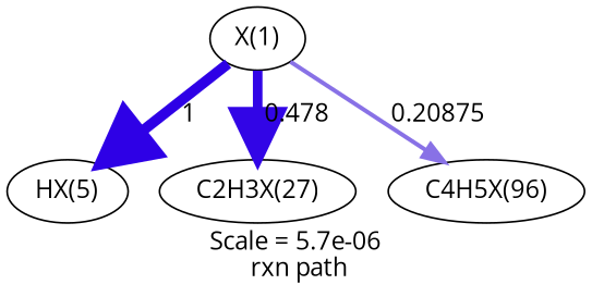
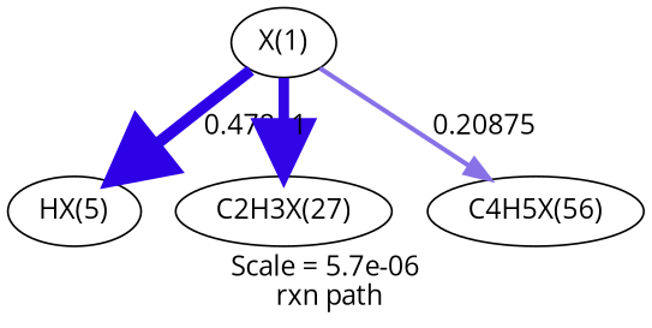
  digraph {
    fontname="Open Sans"
    label="Scale = 5.7e-06\l rxn path"
    node [fontname="Open Sans"]
    edge [fontname="Open Sans"]
    n1 [label="X(1)"]
    n2 [label="HX(5)"]
    n3 [label="C2H3X(27)"]
-   n4 [label="C4H5X(96)"]
-   n1 -> n2 [arrowsize=3 color="0.7, 1.5, 0.9" label=" 1" style="setlinewidth(6)"]
-   n1 -> n3 [arrowsize=2.72 color="0.7, 0.978, 0.9" label=" 0.478" style="setlinewidth(5.44)"]
+   n4 [label="C4H5X(56)"]
+   n1 -> n2 [arrowsize=3 color="0.7, 1.5, 0.9" label=" 0.478" style="setlinewidth(6)"]
+   n1 -> n3 [arrowsize=2.72 color="0.7, 0.978, 0.9" label=" 1" style="setlinewidth(5.44)"]
    n1 -> n4 [arrowsize=1.21 color="0.7, 0.509, 0.9" label=" 0.20875" style="setlinewidth(2.42)"]
  }
